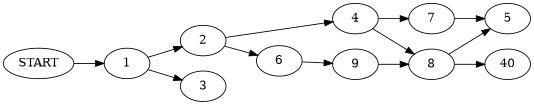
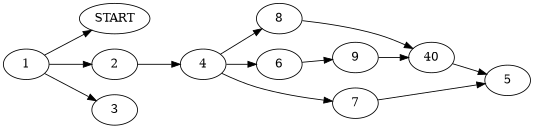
  digraph {
    rankdir=LR
    n1 [label=START]
    1
    2
    3
    4
    6
    7
    8
    9
    5
    n11 [label=40]
-   n1 -> 1
+   1 -> n1
    1 -> 2
    1 -> 3
    2 -> 4
-   2 -> 6
+   4 -> 6
    4 -> 7
    4 -> 8
    6 -> 9
    7 -> 5
    8 -> n11
-   9 -> 8
-   8 -> 5
+   9 -> n11
+   n11 -> 5
  }
